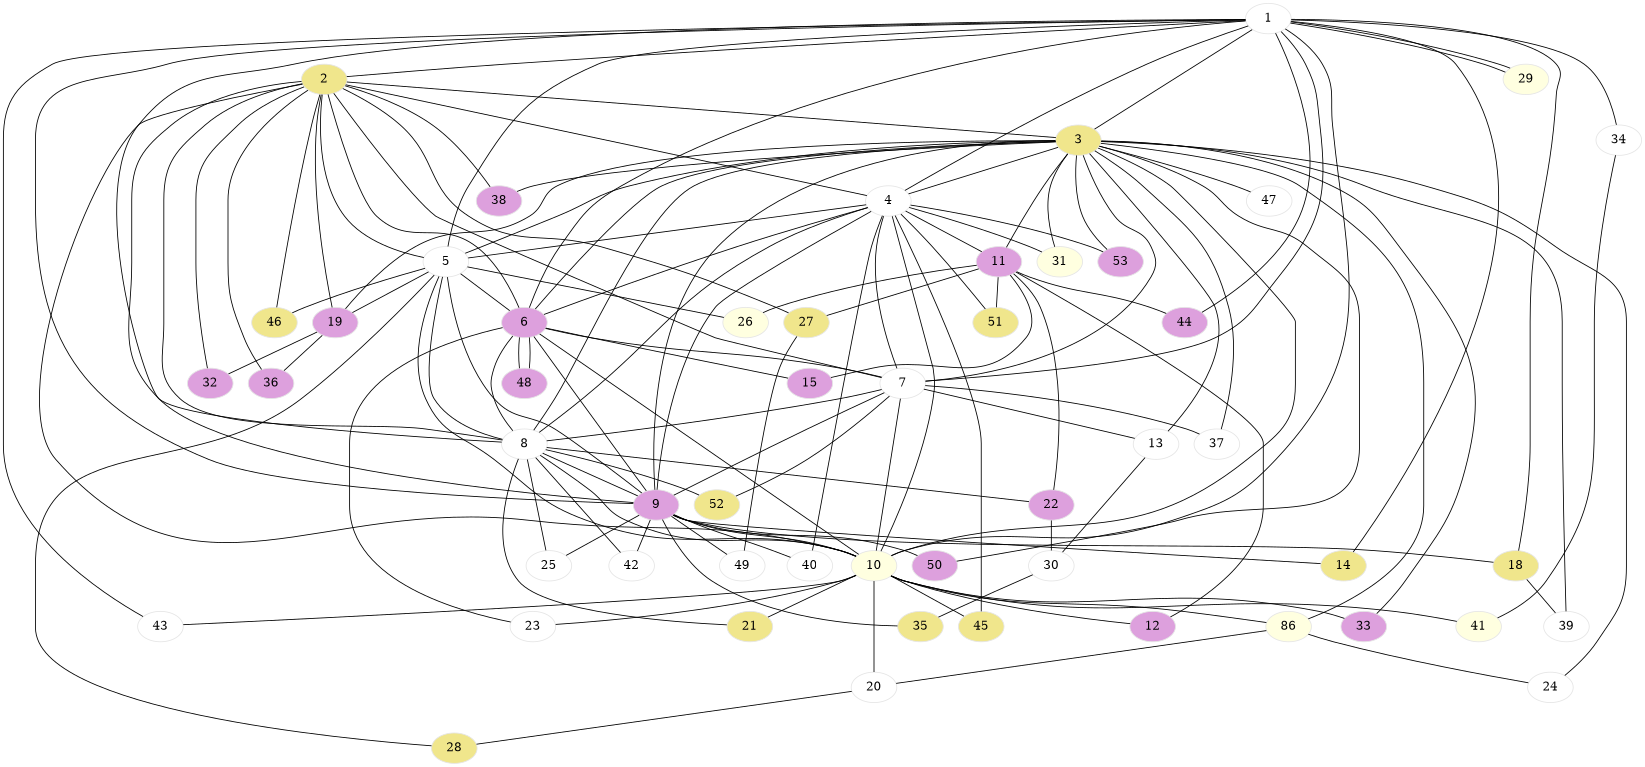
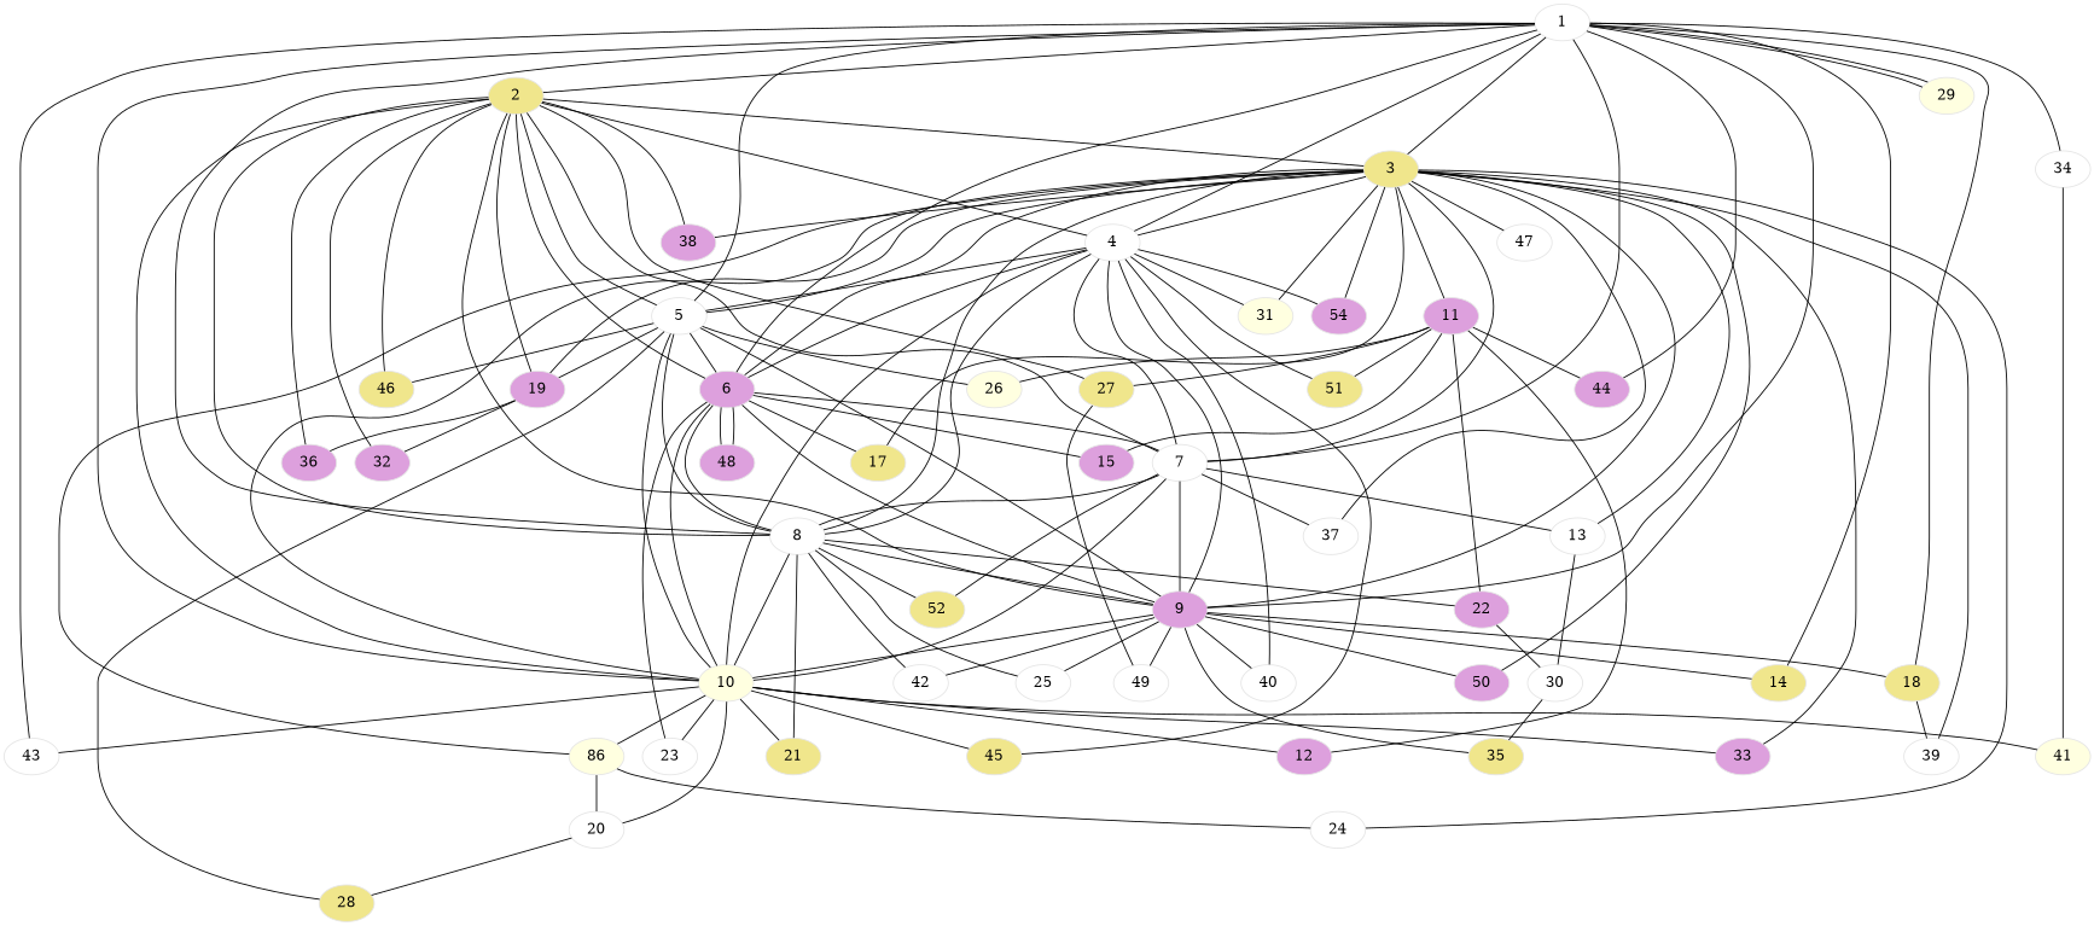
  graph {
    node [color=gray90 fillcolor=white style=filled]
    2 [fillcolor=khaki]
    1
    3 [fillcolor=khaki]
    4
    5
    6 [fillcolor=plum]
    7
    8
    9 [fillcolor=plum]
    10 [fillcolor=lightyellow]
    14 [fillcolor=khaki]
    18 [fillcolor=khaki]
    29 [fillcolor=lightyellow]
    34
    43
    44 [fillcolor=plum]
    19 [fillcolor=plum]
    27 [fillcolor=khaki]
    32 [fillcolor=plum]
    36 [fillcolor=plum]
    38 [fillcolor=plum]
    46 [fillcolor=khaki]
    47
    11 [fillcolor=plum]
    13
    n26 [fillcolor=lightyellow label=86]
+   17 [fillcolor=khaki]
    24
    31 [fillcolor=lightyellow]
    33 [fillcolor=plum]
    37
    39
    50 [fillcolor=plum]
-   53 [fillcolor=plum]
+   53 [fillcolor=plum label=54]
    40
    45 [fillcolor=khaki]
    51 [fillcolor=khaki]
    26 [fillcolor=lightyellow]
    28 [fillcolor=khaki]
    15 [fillcolor=plum]
    23
    48 [fillcolor=plum]
    52 [fillcolor=khaki]
    21 [fillcolor=khaki]
    22 [fillcolor=plum]
    25
    42
    35 [fillcolor=khaki]
    49
    12 [fillcolor=plum]
    20
    41 [fillcolor=lightyellow]
    30
    2 -- 3
    2 -- 4
    2 -- 5
    2 -- 6
    2 -- 7
    2 -- 8
    2 -- 9
    2 -- 10
    2 -- 19
    2 -- 27
    2 -- 32
    2 -- 36
    2 -- 38
    2 -- 46
    1 -- 2
    1 -- 3
    1 -- 4
    1 -- 5
    1 -- 6
    1 -- 7
    1 -- 8
    1 -- 9
    1 -- 10
    1 -- 14
    1 -- 18
    1 -- 29
    1 -- 29
    1 -- 34
    1 -- 43
    1 -- 44
    3 -- 4
    3 -- 5
    3 -- 6
    3 -- 7
    3 -- 8
    3 -- 9
    3 -- 10
    3 -- 19
    3 -- 38
    3 -- 47
    3 -- 11
    3 -- 13
    3 -- n26
+   3 -- 17
    3 -- 24
    3 -- 31
    3 -- 33
    3 -- 37
    3 -- 39
    3 -- 50
    3 -- 53
    4 -- 5
    4 -- 6
    4 -- 7
    4 -- 8
    4 -- 9
    4 -- 10
-   4 -- 11
    4 -- 31
    4 -- 53
    4 -- 40
    4 -- 45
    4 -- 51
    5 -- 6
    5 -- 8
    5 -- 9
    5 -- 10
    5 -- 19
    5 -- 46
    5 -- 26
    5 -- 28
    6 -- 7
    6 -- 8
    6 -- 9
    6 -- 10
+   6 -- 17
    6 -- 15
    6 -- 23
    6 -- 48
    6 -- 48
    7 -- 8
    7 -- 9
    7 -- 10
    7 -- 13
    7 -- 37
    7 -- 52
    8 -- 9
    8 -- 10
    8 -- 52
    8 -- 21
    8 -- 22
    8 -- 25
    8 -- 42
    9 -- 10
    9 -- 14
    9 -- 18
    9 -- 50
    9 -- 40
    9 -- 25
    9 -- 42
    9 -- 35
    9 -- 49
    10 -- 43
    10 -- n26
    10 -- 33
    10 -- 45
    10 -- 23
    10 -- 21
    10 -- 12
    10 -- 20
    10 -- 41
    18 -- 39
    34 -- 41
    19 -- 32
    19 -- 36
    27 -- 49
    11 -- 44
    11 -- 27
    11 -- 51
    11 -- 26
    11 -- 15
    11 -- 22
    11 -- 12
    13 -- 30
    n26 -- 24
    n26 -- 20
    22 -- 30
    20 -- 28
    30 -- 35
  }
